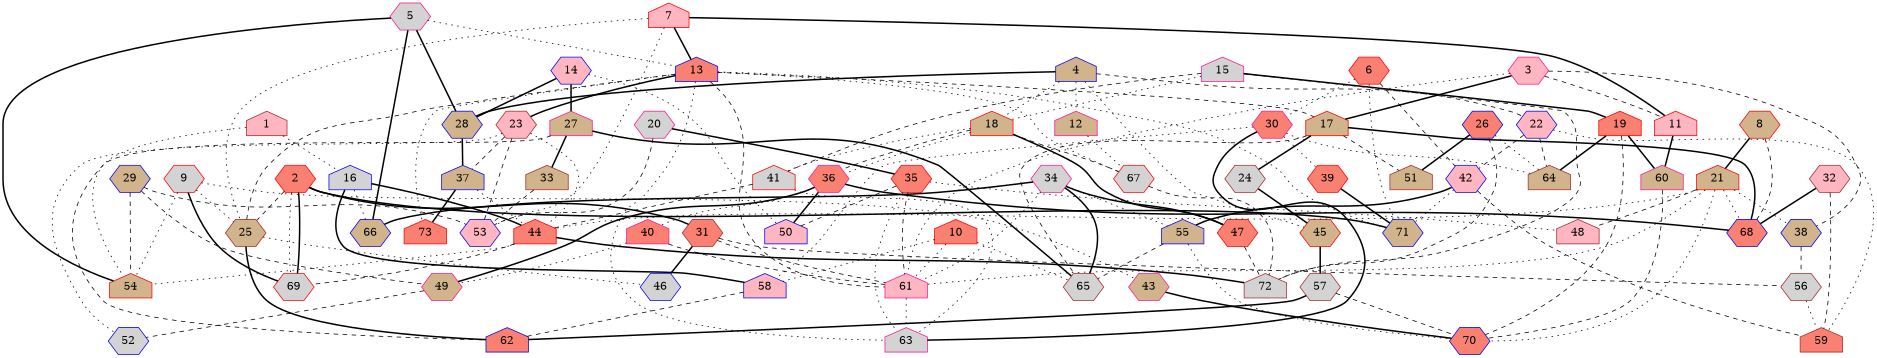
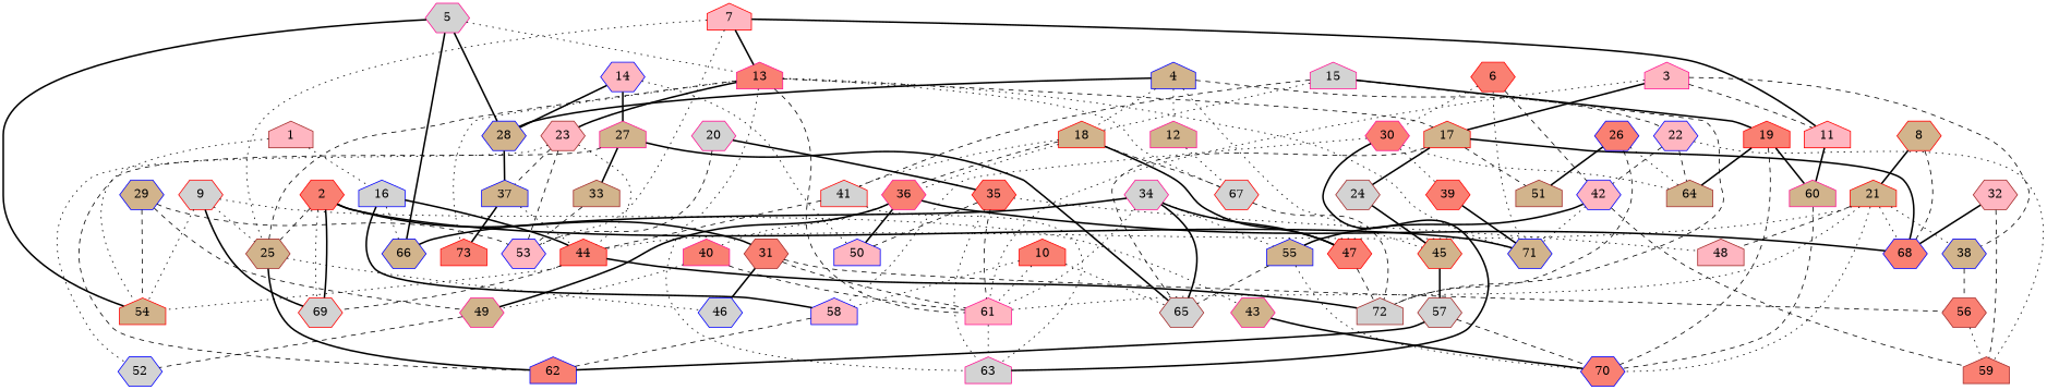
  graph {
    node [color=blue fillcolor=tan shape=hexagon style=filled]
    edge [style=dotted]
    1 [color=brown fillcolor=lightpink shape=house]
    16 [fillcolor=lightgrey shape=house]
    54 [color=red shape=house]
    66
    58 [fillcolor=lightpink shape=house]
    44 [color=red fillcolor=salmon shape=house]
    2 [color=red fillcolor=salmon]
    25 [color=brown]
    31 [color=brown fillcolor=salmon]
    69 [color=red fillcolor=lightgrey]
    71
    46 [fillcolor=lightgrey]
    62 [fillcolor=salmon shape=house]
    61 [color=deeppink fillcolor=lightpink shape=house]
-   56 [color=brown fillcolor=lightgrey]
-   3 [color=deeppink fillcolor=lightpink]
+   56 [color=brown fillcolor=salmon]
+   3 [color=deeppink fillcolor=lightpink shape=house]
    11 [color=red fillcolor=lightpink shape=house]
    17 [color=red shape=house]
    38
    60 [color=deeppink shape=house]
    68 [fillcolor=salmon]
    65 [color=brown fillcolor=lightgrey]
    24 [color=brown fillcolor=lightgrey]
    51 [color=brown shape=house]
    63 [color=deeppink fillcolor=lightgrey shape=house]
    4 [shape=house]
    12 [color=deeppink shape=house]
    18 [color=red shape=house]
    22 [fillcolor=lightpink]
    28
    45 [color=red]
    67 [color=red fillcolor=lightgrey]
    41 [color=red fillcolor=lightgrey shape=house]
    36 [color=deeppink fillcolor=salmon]
    47 [color=red fillcolor=salmon]
    42 [fillcolor=lightpink]
    64 [color=brown shape=house]
    59 [color=brown fillcolor=salmon shape=house]
    37 [shape=house]
    57 [color=brown fillcolor=lightgrey]
    5 [color=deeppink fillcolor=lightgrey]
-   13 [fillcolor=salmon shape=house]
+   13 [color=deeppink fillcolor=salmon shape=house]
    23 [color=brown fillcolor=lightpink]
    73 [color=red fillcolor=salmon shape=house]
    6 [color=red fillcolor=salmon]
    30 [color=deeppink fillcolor=salmon]
    39 [color=red fillcolor=salmon]
    55 [shape=house]
    7 [color=red fillcolor=lightpink shape=house]
    53 [fillcolor=lightpink]
    8 [color=red]
    21 [color=red shape=house]
    70 [fillcolor=salmon]
    48 [color=brown fillcolor=lightpink shape=house]
    9 [color=red fillcolor=lightgrey]
    43 [color=deeppink]
    10 [color=red fillcolor=salmon shape=house]
    72 [color=brown fillcolor=lightgrey shape=house]
    52 [fillcolor=lightgrey]
    14 [fillcolor=lightpink]
    27 [color=deeppink shape=house]
    50 [fillcolor=lightpink shape=house]
    33 [color=brown shape=house]
    15 [color=deeppink fillcolor=lightgrey shape=house]
    19 [color=red fillcolor=salmon shape=house]
    49 [color=deeppink]
    40 [color=deeppink fillcolor=salmon shape=house]
    20 [color=deeppink fillcolor=lightgrey]
    35 [color=red fillcolor=salmon]
    26 [fillcolor=salmon]
    29
    32 [color=brown fillcolor=lightpink]
    34 [color=deeppink fillcolor=lightgrey]
    1 -- 16
    1 -- 54
    16 -- 66
    16 -- 58 [style=bold]
    16 -- 44 [style=bold]
    58 -- 62 [style=dashed]
    44 -- 54
    44 -- 69 [style=dashed]
    44 -- 72 [style=bold]
    2 -- 25 [style=dashed]
    2 -- 31 [style=bold]
    2 -- 69
    2 -- 69 [style=bold]
    2 -- 71 [style=bold]
    25 -- 46
    25 -- 62 [style=bold]
    31 -- 46 [style=bold]
    31 -- 61 [style=dashed]
    31 -- 56 [style=dashed]
    61 -- 63
    56 -- 59
    3 -- 61
    3 -- 11 [style=dashed]
    3 -- 17 [style=bold]
    3 -- 38 [style=dashed]
    11 -- 60 [style=bold]
    17 -- 68 [style=bold]
    17 -- 65 [style=dashed]
    17 -- 24 [style=bold]
    17 -- 51 [style=dashed]
    38 -- 56 [style=dashed]
    60 -- 70 [style=dashed]
    24 -- 45 [style=bold]
    4 -- 12
    4 -- 18
    4 -- 22 [style=dashed]
    4 -- 28 [style=bold]
    4 -- 45
    12 -- 67
    18 -- 67 [style=dashed]
    18 -- 41
    18 -- 36 [style=dashed]
    18 -- 36
    18 -- 47 [style=bold]
    22 -- 42 [style=dashed]
    22 -- 64 [style=dashed]
    22 -- 59
    28 -- 37 [style=bold]
    45 -- 57 [style=bold]
    67 -- 72 [style=dashed]
    41 -- 44 [style=dashed]
    41 -- 63
    36 -- 68 [style=bold]
    36 -- 50 [style=bold]
    36 -- 49 [style=bold]
    36 -- 40
    47 -- 72 [style=dashed]
    42 -- 71
    42 -- 59 [style=dashed]
    42 -- 55 [style=bold]
    37 -- 44
    37 -- 73 [style=bold]
    57 -- 62 [style=bold]
    57 -- 70 [style=dashed]
    5 -- 54 [style=bold]
    5 -- 66 [style=bold]
    5 -- 28 [style=bold]
    5 -- 13
    13 -- 25 [style=dashed]
    13 -- 71
    13 -- 61 [style=dashed]
    13 -- 17 [style=dashed]
    13 -- 63
    13 -- 67
    13 -- 23 [style=bold]
    13 -- 73
    23 -- 44
    23 -- 37 [style=dashed]
    23 -- 53 [style=dashed]
    23 -- 52
    6 -- 71
    6 -- 42 [style=dashed]
    6 -- 30
    30 -- 58
    30 -- 63 [style=bold]
    30 -- 64
    30 -- 39
    39 -- 71 [style=bold]
    55 -- 65 [style=dashed]
    55 -- 70
    7 -- 25
    7 -- 11 [style=bold]
    7 -- 13 [style=bold]
    7 -- 53
    8 -- 68 [style=dashed]
    8 -- 21 [style=bold]
    21 -- 44
    21 -- 61
    21 -- 38
    21 -- 68
    21 -- 70
    21 -- 48 [style=dashed]
    9 -- 54
    9 -- 25
    9 -- 69 [style=bold]
    9 -- 43
    43 -- 70 [style=bold]
    10 -- 58
    10 -- 61
    10 -- 65
    14 -- 28 [style=bold]
    14 -- 27 [style=bold]
    14 -- 50
    27 -- 62 [style=dashed]
    27 -- 65 [style=bold]
    27 -- 33 [style=bold]
    33 -- 53 [style=dashed]
    15 -- 18
    15 -- 41 [style=dashed]
    15 -- 72 [style=dashed]
    15 -- 19 [style=bold]
    19 -- 60 [style=bold]
    19 -- 64 [style=bold]
    19 -- 70 [style=dashed]
    49 -- 52 [style=dashed]
    40 -- 61 [style=dashed]
    40 -- 49
    20 -- 53 [style=dashed]
    20 -- 35 [style=bold]
    35 -- 61 [style=dashed]
    35 -- 63
    35 -- 48
    35 -- 50 [style=dashed]
    26 -- 51 [style=bold]
    26 -- 64
    26 -- 72 [style=dashed]
    29 -- 54 [style=dashed]
    29 -- 53 [style=dashed]
    29 -- 49 [style=dashed]
    32 -- 68 [style=bold]
    32 -- 59 [style=dashed]
    34 -- 66 [style=bold]
    34 -- 61
    34 -- 65 [style=bold]
    34 -- 47 [style=bold]
    34 -- 55
  }
